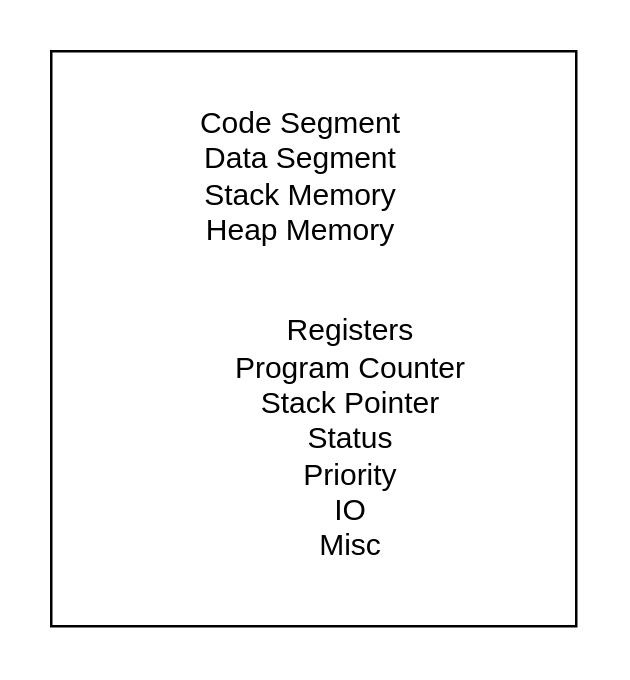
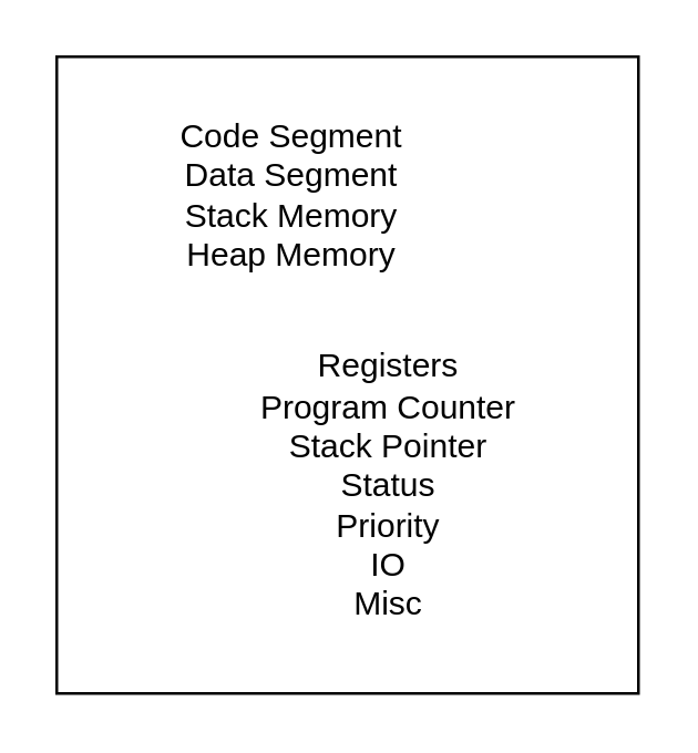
  <mxCell id="0" />
  <mxCell id="1" parent="0" />
  <mxCell id="2" value="" style="whiteSpace=wrap;html=1;" vertex="1" parent="1"><mxGeometry x="20" y="20" width="210" height="230" as="geometry" /></mxCell>
- <mxCell id="3" value="Code Segment&lt;br&gt;Data Segment&lt;br&gt;Stack Memory&lt;br&gt;Heap Memory&lt;br&gt;" style="text;strokeColor=none;align=center;fillColor=none;html=1;verticalAlign=middle;whiteSpace=wrap;rounded=0;" vertex="1" parent="1"><mxGeometry x="60" y="40" width="120" height="60" as="geometry" /></mxCell>
+ <mxCell id="3" value="Code Segment&lt;br&gt;Data Segment&lt;br&gt;Stack Memory&lt;br&gt;Heap Memory&lt;br&gt;" style="text;strokeColor=none;align=center;fillColor=none;html=1;verticalAlign=middle;whiteSpace=wrap;rounded=0;" vertex="1" parent="1"><mxGeometry x="45" y="40" width="120" height="60" as="geometry" /></mxCell>
  <mxCell id="4" value="Registers&lt;br&gt;Program Counter&lt;br&gt;Stack Pointer&lt;br&gt;Status&lt;br&gt;Priority&lt;br&gt;IO&lt;br&gt;Misc" style="text;strokeColor=none;align=center;fillColor=none;html=1;verticalAlign=middle;whiteSpace=wrap;rounded=0;" vertex="1" parent="1"><mxGeometry x="90" y="130" width="100" height="90" as="geometry" /></mxCell>
